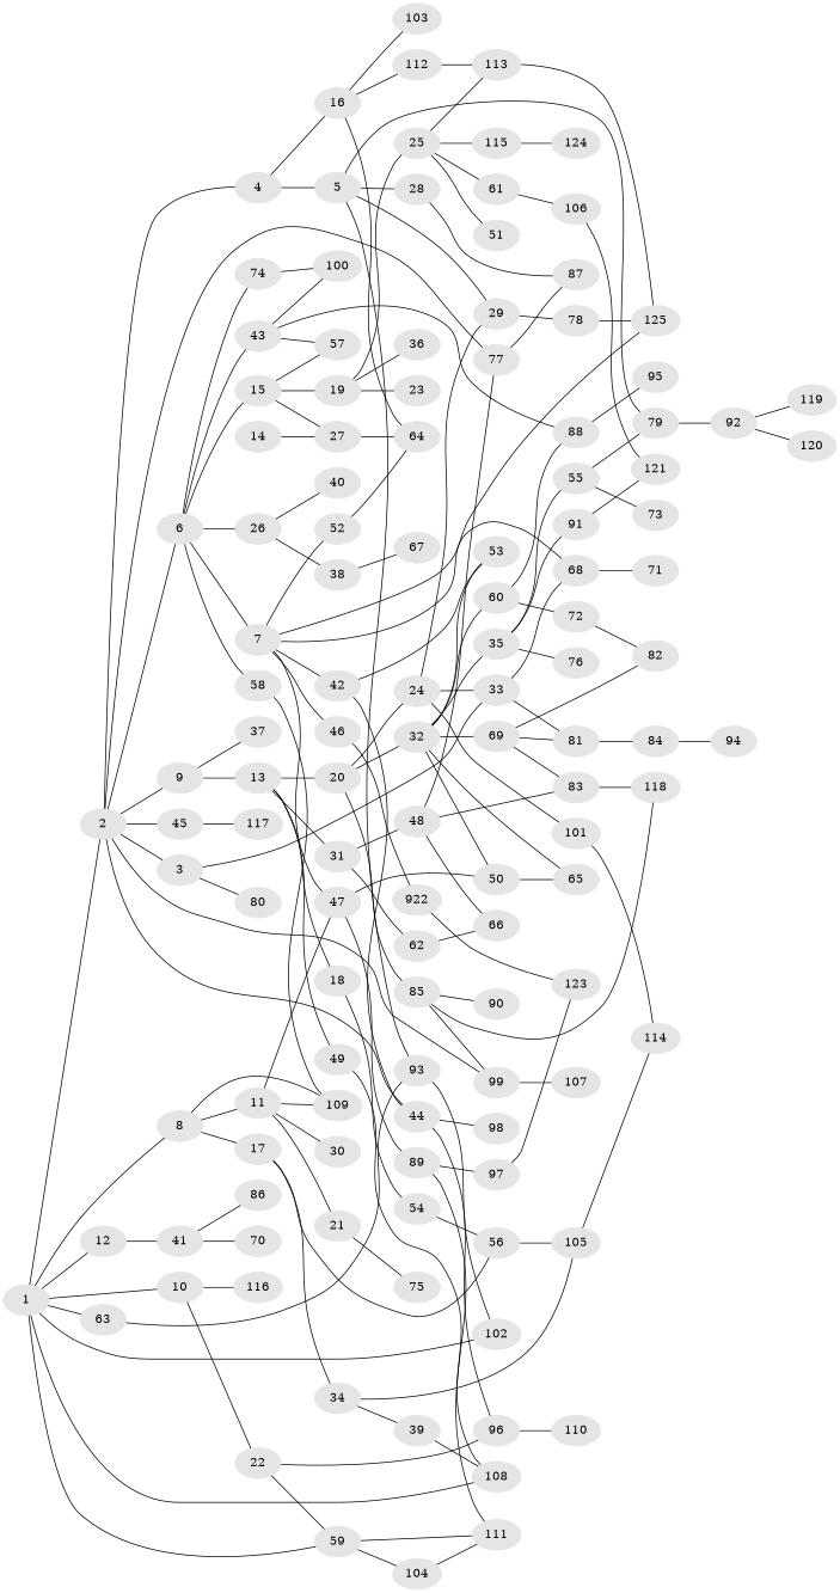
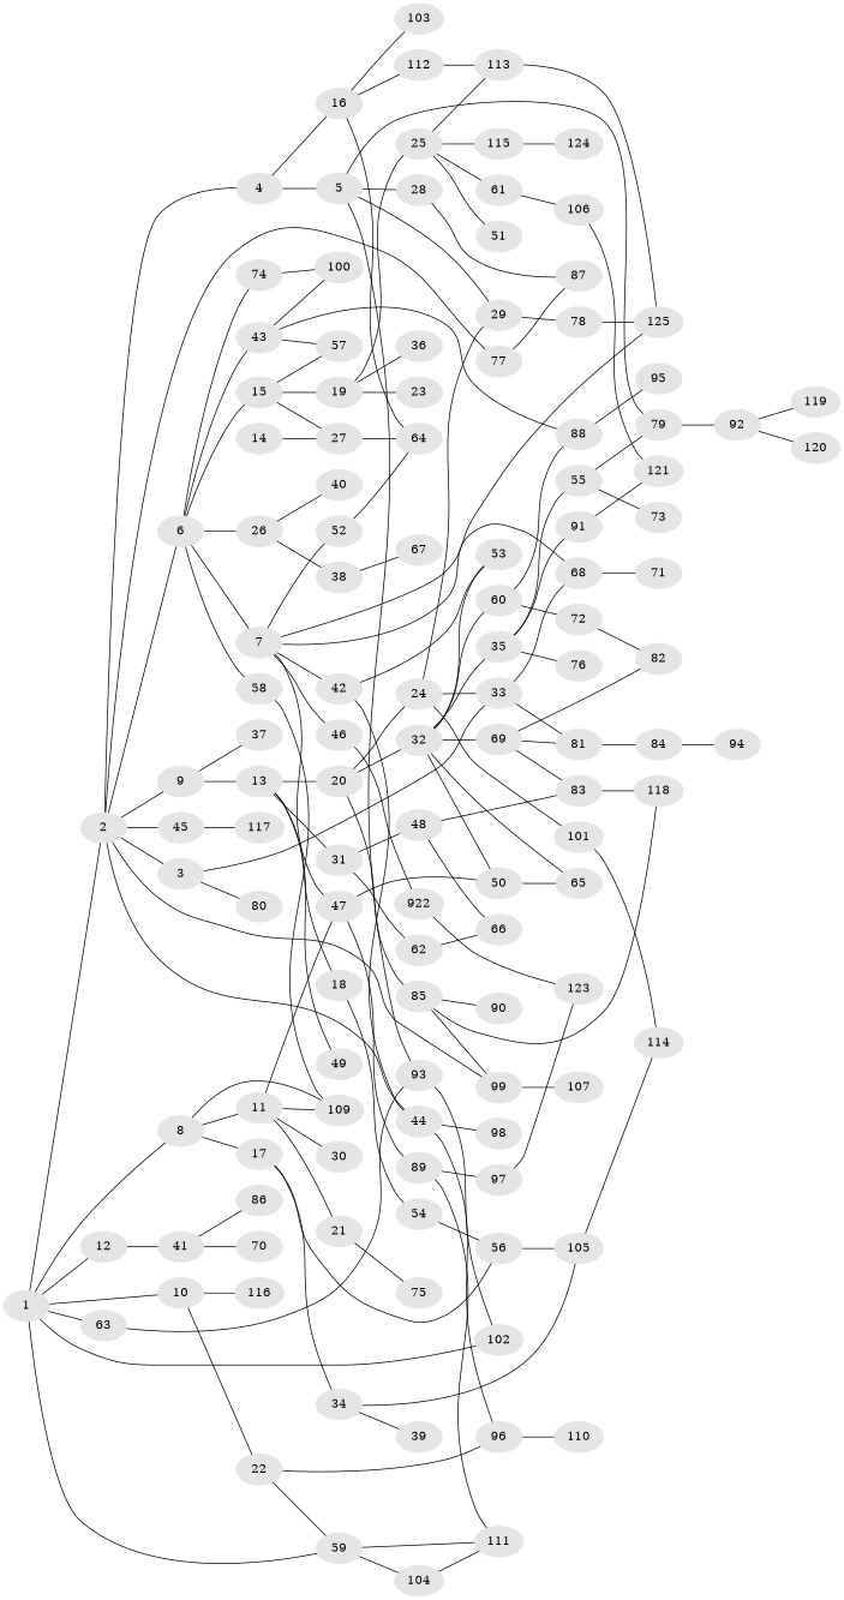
  graph {
    rankdir=LR
    node [color=gray90 style=filled]
    1
    2
    8
    10
    12
    59
    63
    102
-   108
    3
    4
    6
    9
    44
    45
    77
    99
    11
    17
    109
    22
    116
    41
    104
    111
    93
    33
    80
    5
    16
    7
    15
    26
    43
    58
    74
    13
    37
    96
    98
    117
    87
    107
    68
    81
    28
    29
    79
    64
    103
    112
    78
    92
    42
    46
    47
    52
    125
    27
    19
    57
    38
    40
    88
    100
    53
    n67 [label=922]
    50
    89
    71
    21
    30
    34
    56
    18
    20
    31
    49
    14
    75
    70
    86
    54
    24
    32
    85
    48
    62
    23
    25
    36
    113
    39
    105
    51
    61
    115
    101
    35
    60
    65
    69
    118
    90
    110
    114
    106
    124
    67
    66
    83
    55
    76
    91
    72
    82
    84
    73
    121
    95
    123
    97
    119
    120
    94
    1 -- 2
    1 -- 8
    1 -- 10
    1 -- 12
    1 -- 59
    1 -- 63
    1 -- 102
-   1 -- 108
    2 -- 3
    2 -- 4
    2 -- 6
    2 -- 9
    2 -- 44
    2 -- 45
    2 -- 77
    2 -- 99
    8 -- 11
    8 -- 17
    8 -- 109
    10 -- 22
    10 -- 116
    12 -- 41
    59 -- 104
    59 -- 111
    63 -- 93
    3 -- 33
    3 -- 80
    4 -- 5
    4 -- 16
    6 -- 7
    6 -- 15
    6 -- 26
    6 -- 43
    6 -- 58
    6 -- 74
    9 -- 13
    9 -- 37
    44 -- 96
    44 -- 98
    45 -- 117
    77 -- 87
    99 -- 107
    11 -- 109
    11 -- 47
    11 -- 21
    11 -- 30
    17 -- 34
    17 -- 56
    22 -- 59
    22 -- 96
    41 -- 70
    41 -- 86
    104 -- 111
    93 -- 102
    33 -- 68
    33 -- 81
    5 -- 93
    5 -- 28
    5 -- 29
    5 -- 79
    16 -- 64
    16 -- 103
    16 -- 112
    7 -- 68
    7 -- 42
    7 -- 46
    7 -- 47
    7 -- 52
    7 -- 125
    15 -- 27
    15 -- 19
    15 -- 57
    26 -- 38
    26 -- 40
    43 -- 57
    43 -- 88
    43 -- 100
    58 -- 109
    74 -- 100
    13 -- 18
    13 -- 20
    13 -- 31
    13 -- 49
    96 -- 110
    68 -- 71
    81 -- 84
    28 -- 87
    29 -- 78
    79 -- 92
    112 -- 113
    78 -- 125
    92 -- 119
    92 -- 120
    42 -- 44
    42 -- 53
    46 -- n67
    47 -- 50
    47 -- 89
    52 -- 64
    27 -- 64
    19 -- 23
    19 -- 25
    19 -- 36
    38 -- 67
    88 -- 95
    n67 -- 123
    50 -- 65
    89 -- 111
    89 -- 97
    21 -- 75
    34 -- 39
    34 -- 105
    56 -- 105
    18 -- 54
    20 -- 24
    20 -- 32
    20 -- 85
    31 -- 48
    31 -- 62
-   49 -- 108
    14 -- 27
    54 -- 56
    24 -- 33
    24 -- 29
    24 -- 101
    32 -- 53
    32 -- 50
    32 -- 35
    32 -- 60
    32 -- 65
    32 -- 69
    85 -- 99
    85 -- 118
    85 -- 90
-   48 -- 77
    48 -- 66
    48 -- 83
    62 -- 66
    25 -- 113
    25 -- 51
    25 -- 61
    25 -- 115
    113 -- 125
-   39 -- 108
    105 -- 114
    61 -- 106
    115 -- 124
    101 -- 114
    35 -- 55
    35 -- 76
    35 -- 91
    60 -- 88
    60 -- 72
    69 -- 81
    69 -- 83
    69 -- 82
    106 -- 121
    83 -- 118
    55 -- 79
    55 -- 73
    91 -- 121
    72 -- 82
    84 -- 94
    97 -- 123
  }
